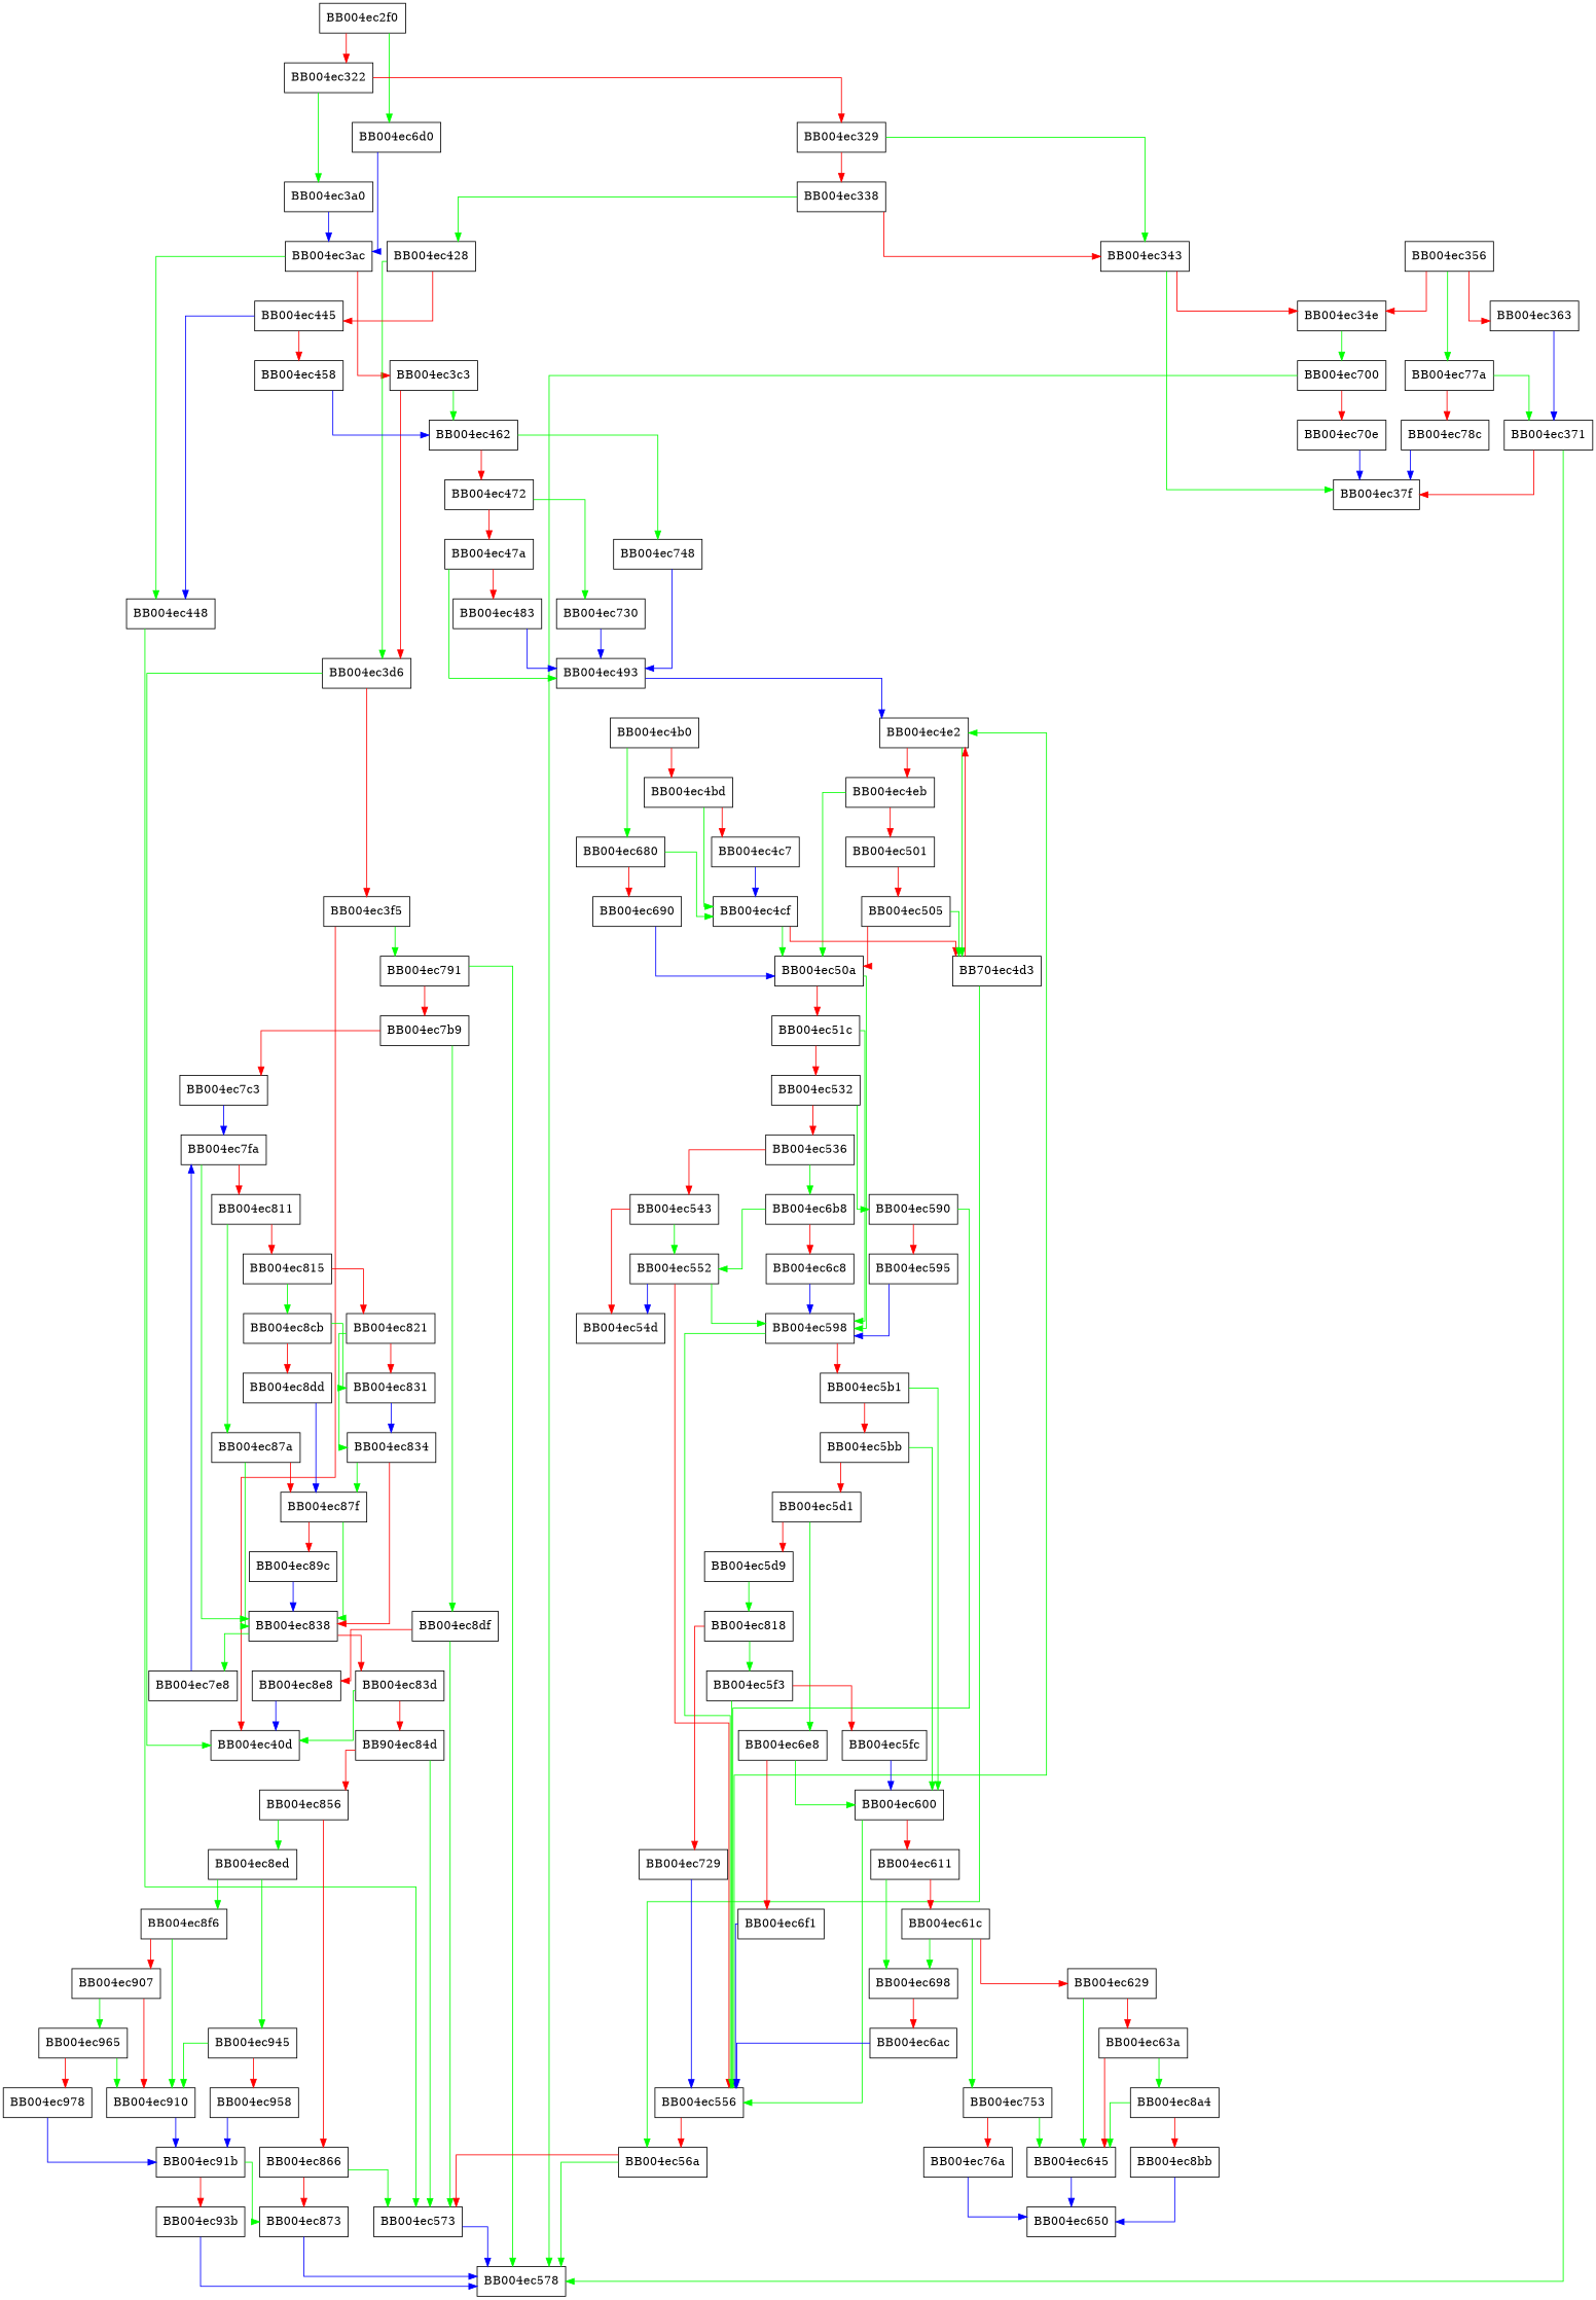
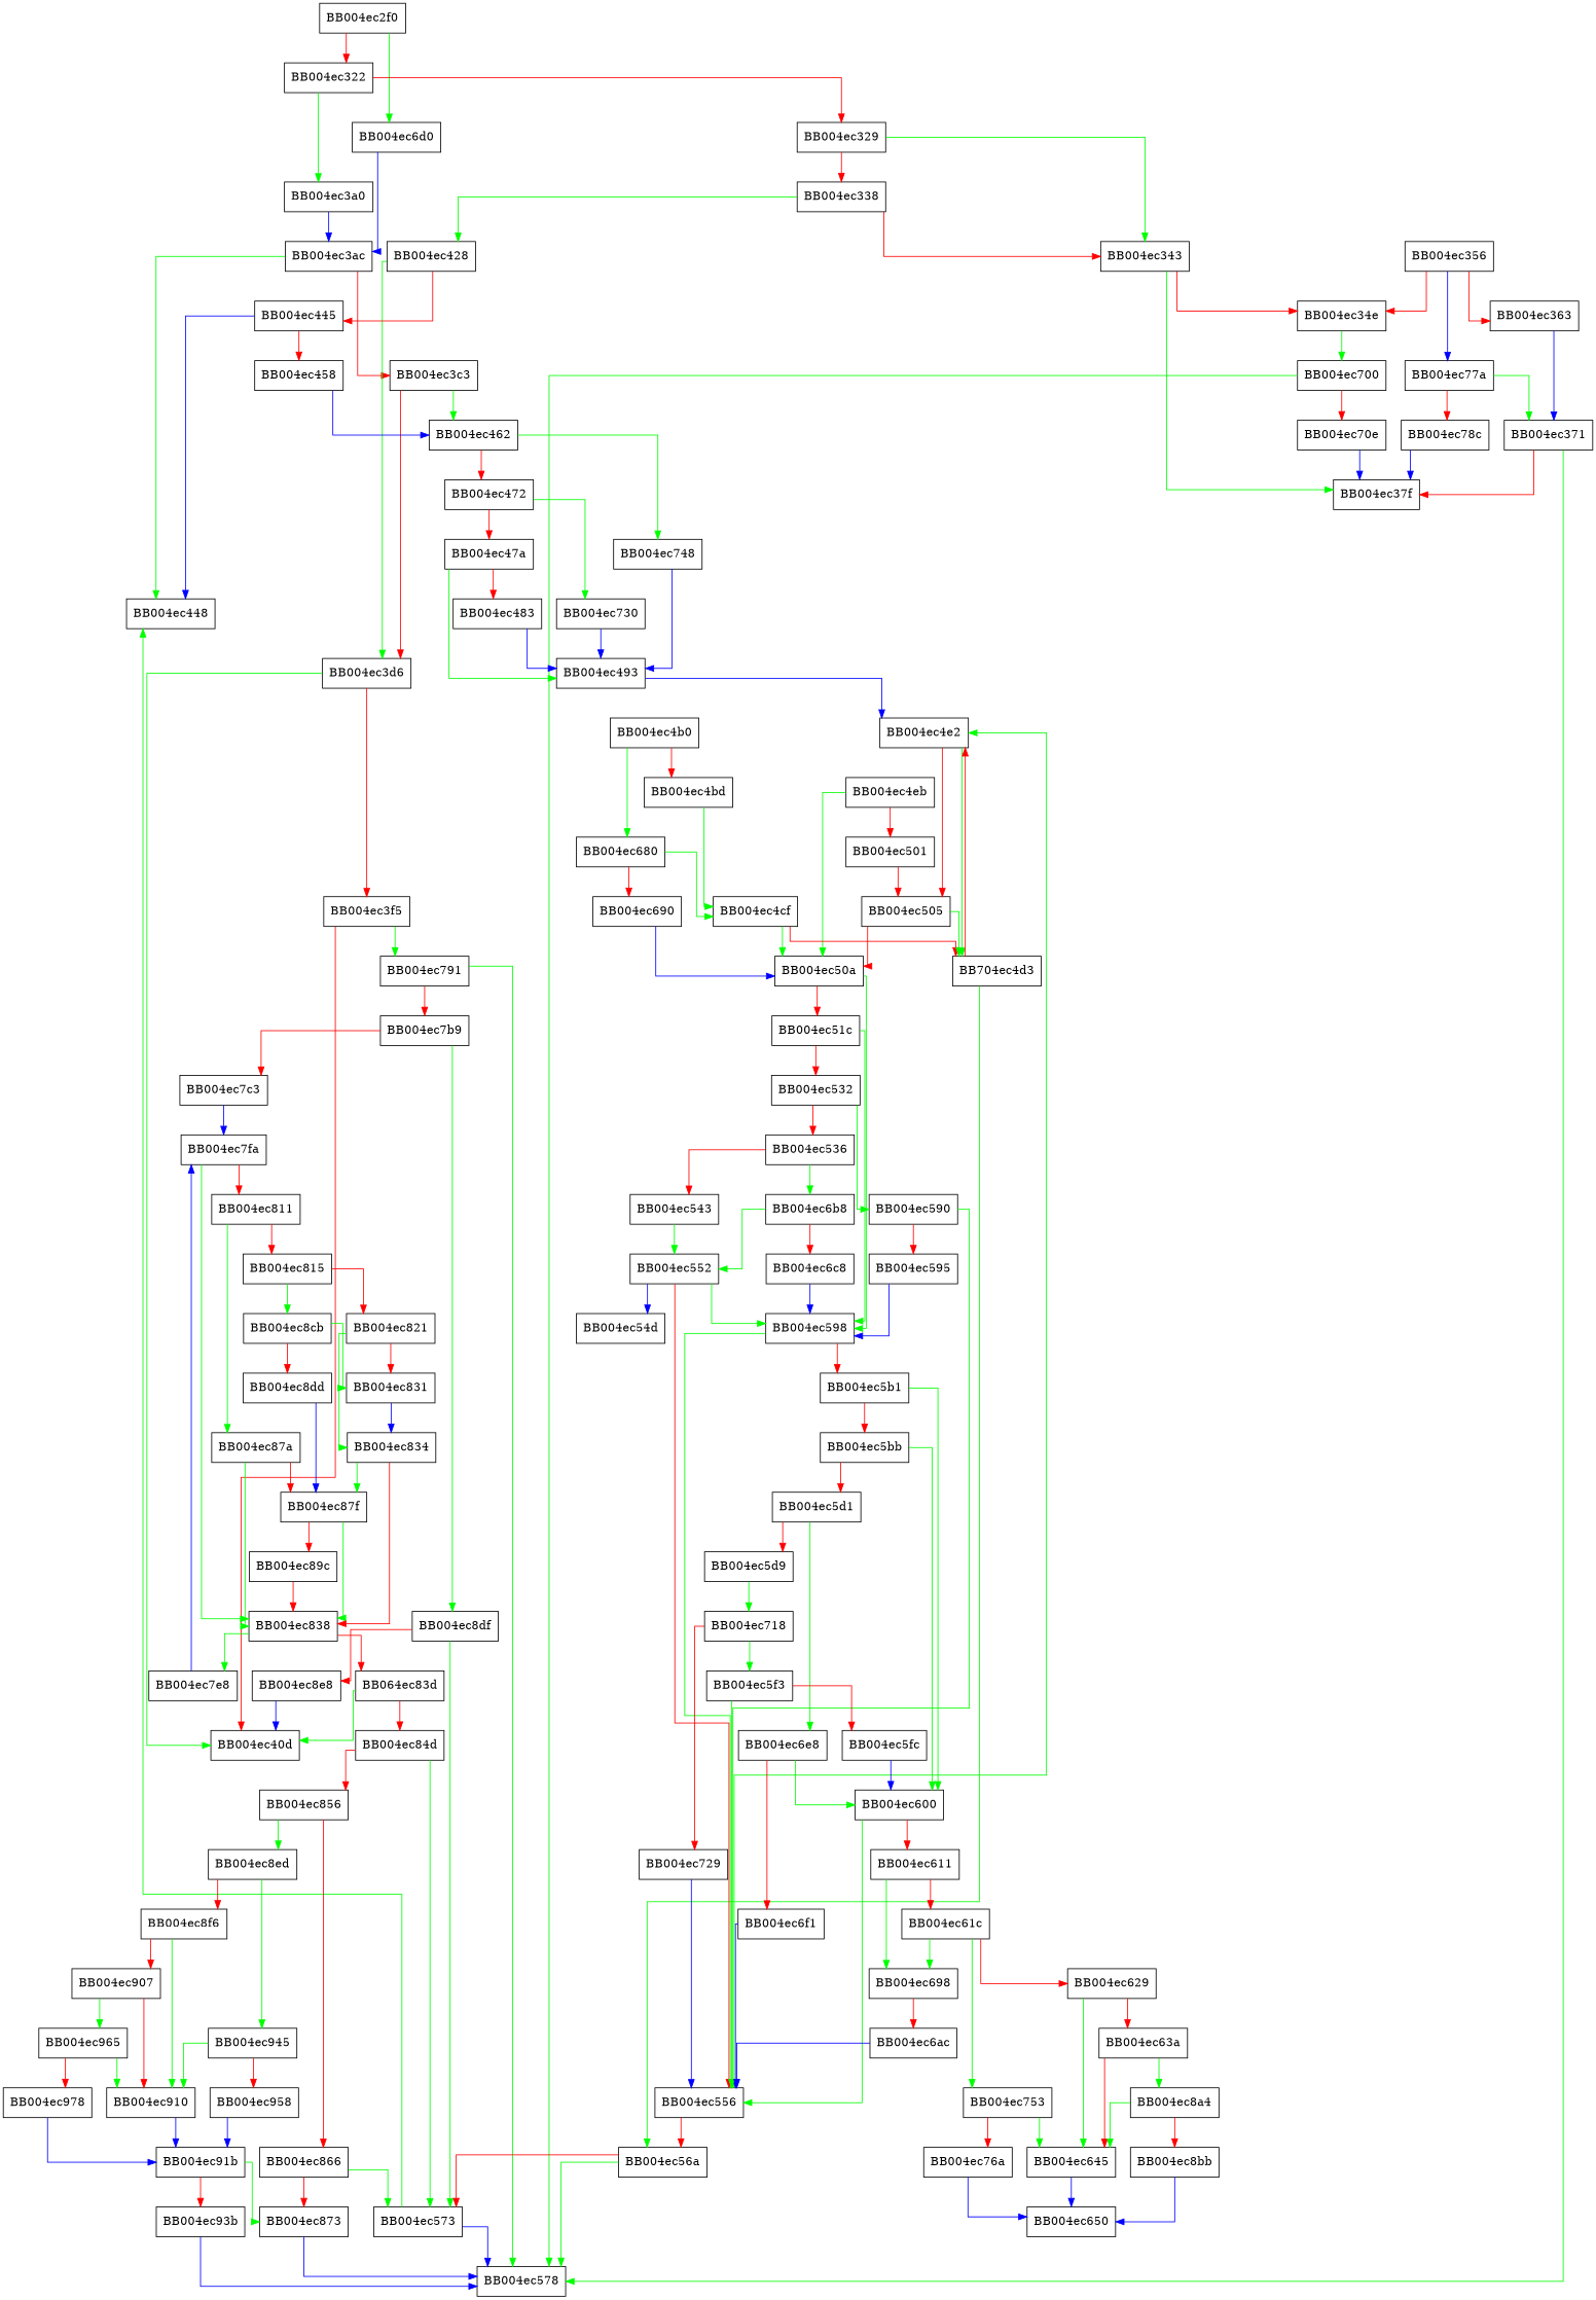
  digraph {
    splines=ortho
    node [shape=box]
    edge [color=green]
    BB004ec2f0
    BB004ec6d0
    BB004ec322
    BB004ec3ac
    BB004ec3a0
    BB004ec329
    BB004ec448
    BB004ec3c3
    BB004ec343
    BB004ec338
    BB004ec37f
    BB004ec34e
    BB004ec428
    BB004ec700
    BB004ec3d6
    BB004ec445
    BB004ec40d
    BB004ec3f5
    BB004ec458
    BB004ec578
    BB004ec70e
    BB004ec356
    BB004ec77a
    BB004ec363
    BB004ec371
    BB004ec78c
    BB004ec573
    BB004ec462
    BB004ec748
    BB004ec472
    BB004ec493
    BB004ec730
    BB004ec47a
    BB004ec791
    BB004ec7b9
    BB004ec8df
    BB004ec7c3
    BB004ec4e2
    BB004ec483
    n40 [label=BB704ec4d3]
    BB004ec4eb
    BB004ec56a
    BB004ec50a
    BB004ec501
    BB004ec4b0
    BB004ec680
    BB004ec4bd
    BB004ec4cf
    BB004ec690
-   BB004ec4c7
    BB004ec598
    BB004ec51c
    BB004ec556
    BB004ec5b1
    BB004ec532
    BB004ec505
    BB004ec600
    BB004ec5bb
    BB004ec590
    BB004ec536
    BB004ec595
    BB004ec6b8
    BB004ec543
    BB004ec552
    BB004ec6c8
    BB004ec54d
    BB004ec611
    BB004ec5d1
    BB004ec698
    BB004ec61c
    BB004ec6e8
    BB004ec5d9
    BB004ec6f1
-   BB004ec718 [label=BB004ec818]
+   BB004ec718
    BB004ec5f3
    BB004ec729
    BB004ec5fc
    BB004ec6ac
    BB004ec753
    BB004ec629
    BB004ec645
    BB004ec76a
    BB004ec63a
    BB004ec650
    BB004ec8a4
    BB004ec8bb
    BB004ec8e8
    BB004ec7fa
    BB004ec838
    BB004ec811
    BB004ec7e8
-   BB004ec83d
+   BB004ec83d [label=BB064ec83d]
    BB004ec87a
    BB004ec815
-   BB004ec84d [label=BB904ec84d]
+   BB004ec84d
    BB004ec87f
    BB004ec8cb
    BB004ec821
    BB004ec89c
    BB004ec831
    BB004ec8dd
    BB004ec834
    BB004ec856
    BB004ec8ed
    BB004ec866
    BB004ec945
    BB004ec8f6
    BB004ec873
    BB004ec910
    BB004ec958
    BB004ec907
    BB004ec91b
    BB004ec965
    BB004ec93b
    BB004ec978
    BB004ec2f0 -> BB004ec6d0
    BB004ec2f0 -> BB004ec322 [color=red]
    BB004ec6d0 -> BB004ec3ac [color=blue]
    BB004ec322 -> BB004ec3a0
    BB004ec322 -> BB004ec329 [color=red]
    BB004ec3ac -> BB004ec448
    BB004ec3ac -> BB004ec3c3 [color=red]
    BB004ec3a0 -> BB004ec3ac [color=blue]
    BB004ec329 -> BB004ec343
    BB004ec329 -> BB004ec338 [color=red]
-   BB004ec448 -> BB004ec573
+   BB004ec573 -> BB004ec448
    BB004ec3c3 -> BB004ec3d6 [color=red]
    BB004ec3c3 -> BB004ec462
    BB004ec343 -> BB004ec37f
    BB004ec343 -> BB004ec34e [color=red]
    BB004ec338 -> BB004ec343 [color=red]
    BB004ec338 -> BB004ec428
    BB004ec34e -> BB004ec700
    BB004ec428 -> BB004ec3d6
    BB004ec428 -> BB004ec445 [color=red]
    BB004ec700 -> BB004ec578
    BB004ec700 -> BB004ec70e [color=red]
    BB004ec3d6 -> BB004ec40d
    BB004ec3d6 -> BB004ec3f5 [color=red]
    BB004ec445 -> BB004ec448 [color=blue]
    BB004ec445 -> BB004ec458 [color=red]
    BB004ec3f5 -> BB004ec40d [color=red]
    BB004ec3f5 -> BB004ec791
    BB004ec458 -> BB004ec462 [color=blue]
    BB004ec70e -> BB004ec37f [color=blue]
    BB004ec356 -> BB004ec34e [color=red]
-   BB004ec356 -> BB004ec77a
+   BB004ec356 -> BB004ec77a [color=blue]
    BB004ec356 -> BB004ec363 [color=red]
    BB004ec77a -> BB004ec371
    BB004ec77a -> BB004ec78c [color=red]
    BB004ec363 -> BB004ec371 [color=blue]
    BB004ec371 -> BB004ec37f [color=red]
    BB004ec371 -> BB004ec578
    BB004ec78c -> BB004ec37f [color=blue]
    BB004ec573 -> BB004ec578 [color=blue]
    BB004ec462 -> BB004ec748
    BB004ec462 -> BB004ec472 [color=red]
    BB004ec748 -> BB004ec493 [color=blue]
    BB004ec472 -> BB004ec730
    BB004ec472 -> BB004ec47a [color=red]
    BB004ec493 -> BB004ec4e2 [color=blue]
    BB004ec730 -> BB004ec493 [color=blue]
    BB004ec47a -> BB004ec493
    BB004ec47a -> BB004ec483 [color=red]
    BB004ec791 -> BB004ec578
    BB004ec791 -> BB004ec7b9 [color=red]
    BB004ec7b9 -> BB004ec8df
    BB004ec7b9 -> BB004ec7c3 [color=red]
    BB004ec8df -> BB004ec573
    BB004ec8df -> BB004ec8e8 [color=red]
    BB004ec7c3 -> BB004ec7fa [color=blue]
    BB004ec4e2 -> n40
-   BB004ec4e2 -> BB004ec4eb [color=red]
+   BB004ec4e2 -> BB004ec505 [color=red]
    BB004ec483 -> BB004ec493 [color=blue]
    n40 -> BB004ec4e2 [color=red]
    n40 -> BB004ec56a
    BB004ec4eb -> BB004ec50a
    BB004ec4eb -> BB004ec501 [color=red]
    BB004ec56a -> BB004ec578
    BB004ec56a -> BB004ec573 [color=red]
    BB004ec50a -> BB004ec598
    BB004ec50a -> BB004ec51c [color=red]
    BB004ec501 -> BB004ec505 [color=red]
    BB004ec4b0 -> BB004ec680
    BB004ec4b0 -> BB004ec4bd [color=red]
    BB004ec680 -> BB004ec4cf
    BB004ec680 -> BB004ec690 [color=red]
    BB004ec4bd -> BB004ec4cf
-   BB004ec4bd -> BB004ec4c7 [color=red]
    BB004ec4cf -> n40 [color=red]
    BB004ec4cf -> BB004ec50a
    BB004ec690 -> BB004ec50a [color=blue]
-   BB004ec4c7 -> BB004ec4cf [color=blue]
    BB004ec598 -> BB004ec556
    BB004ec598 -> BB004ec5b1 [color=red]
    BB004ec51c -> BB004ec598
    BB004ec51c -> BB004ec532 [color=red]
    BB004ec556 -> BB004ec4e2
    BB004ec556 -> BB004ec56a [color=red]
    BB004ec5b1 -> BB004ec600
    BB004ec5b1 -> BB004ec5bb [color=red]
    BB004ec532 -> BB004ec590
    BB004ec532 -> BB004ec536 [color=red]
    BB004ec505 -> n40
    BB004ec505 -> BB004ec50a [color=red]
    BB004ec600 -> BB004ec556
    BB004ec600 -> BB004ec611 [color=red]
    BB004ec5bb -> BB004ec600
    BB004ec5bb -> BB004ec5d1 [color=red]
    BB004ec590 -> BB004ec556
    BB004ec590 -> BB004ec595 [color=red]
    BB004ec536 -> BB004ec6b8
    BB004ec536 -> BB004ec543 [color=red]
    BB004ec595 -> BB004ec598 [color=blue]
    BB004ec6b8 -> BB004ec552
    BB004ec6b8 -> BB004ec6c8 [color=red]
    BB004ec543 -> BB004ec552
-   BB004ec543 -> BB004ec54d [color=red]
    BB004ec552 -> BB004ec598
    BB004ec552 -> BB004ec556 [color=red]
    BB004ec552 -> BB004ec54d [color=blue]
    BB004ec6c8 -> BB004ec598 [color=blue]
    BB004ec611 -> BB004ec698
    BB004ec611 -> BB004ec61c [color=red]
    BB004ec5d1 -> BB004ec6e8
    BB004ec5d1 -> BB004ec5d9 [color=red]
    BB004ec698 -> BB004ec6ac [color=red]
    BB004ec61c -> BB004ec698
    BB004ec61c -> BB004ec753
    BB004ec61c -> BB004ec629 [color=red]
    BB004ec6e8 -> BB004ec600
    BB004ec6e8 -> BB004ec6f1 [color=red]
    BB004ec5d9 -> BB004ec718
    BB004ec6f1 -> BB004ec556 [color=blue]
    BB004ec718 -> BB004ec5f3
    BB004ec718 -> BB004ec729 [color=red]
    BB004ec5f3 -> BB004ec556
    BB004ec5f3 -> BB004ec5fc [color=red]
    BB004ec729 -> BB004ec556 [color=blue]
    BB004ec5fc -> BB004ec600 [color=blue]
    BB004ec6ac -> BB004ec556 [color=blue]
    BB004ec753 -> BB004ec645
    BB004ec753 -> BB004ec76a [color=red]
    BB004ec629 -> BB004ec645
    BB004ec629 -> BB004ec63a [color=red]
    BB004ec645 -> BB004ec650 [color=blue]
    BB004ec76a -> BB004ec650 [color=blue]
    BB004ec63a -> BB004ec645 [color=red]
    BB004ec63a -> BB004ec8a4
    BB004ec8a4 -> BB004ec645
    BB004ec8a4 -> BB004ec8bb [color=red]
    BB004ec8bb -> BB004ec650 [color=blue]
    BB004ec8e8 -> BB004ec40d [color=blue]
    BB004ec7fa -> BB004ec838
    BB004ec7fa -> BB004ec811 [color=red]
    BB004ec838 -> BB004ec7e8
    BB004ec838 -> BB004ec83d [color=red]
    BB004ec811 -> BB004ec87a
    BB004ec811 -> BB004ec815 [color=red]
    BB004ec7e8 -> BB004ec7fa [color=blue]
    BB004ec83d -> BB004ec40d
    BB004ec83d -> BB004ec84d [color=red]
    BB004ec87a -> BB004ec838
    BB004ec87a -> BB004ec87f [color=red]
    BB004ec815 -> BB004ec8cb
    BB004ec815 -> BB004ec821 [color=red]
    BB004ec84d -> BB004ec573
    BB004ec84d -> BB004ec856 [color=red]
    BB004ec87f -> BB004ec838
    BB004ec87f -> BB004ec89c [color=red]
    BB004ec8cb -> BB004ec831
    BB004ec8cb -> BB004ec8dd [color=red]
    BB004ec821 -> BB004ec831 [color=red]
    BB004ec821 -> BB004ec834
-   BB004ec89c -> BB004ec838 [color=blue]
+   BB004ec89c -> BB004ec838 [color=red]
    BB004ec831 -> BB004ec834 [color=blue]
    BB004ec8dd -> BB004ec87f [color=blue]
    BB004ec834 -> BB004ec838 [color=red]
    BB004ec834 -> BB004ec87f
    BB004ec856 -> BB004ec8ed
    BB004ec856 -> BB004ec866 [color=red]
    BB004ec8ed -> BB004ec945
-   BB004ec8ed -> BB004ec8f6
+   BB004ec8ed -> BB004ec8f6 [color=red]
    BB004ec866 -> BB004ec573
    BB004ec866 -> BB004ec873 [color=red]
    BB004ec945 -> BB004ec910
    BB004ec945 -> BB004ec958 [color=red]
    BB004ec8f6 -> BB004ec910
    BB004ec8f6 -> BB004ec907 [color=red]
    BB004ec873 -> BB004ec578 [color=blue]
    BB004ec910 -> BB004ec91b [color=blue]
    BB004ec958 -> BB004ec91b [color=blue]
    BB004ec907 -> BB004ec910 [color=red]
    BB004ec907 -> BB004ec965
    BB004ec91b -> BB004ec873
    BB004ec91b -> BB004ec93b [color=red]
    BB004ec965 -> BB004ec910
    BB004ec965 -> BB004ec978 [color=red]
    BB004ec93b -> BB004ec578 [color=blue]
    BB004ec978 -> BB004ec91b [color=blue]
  }
